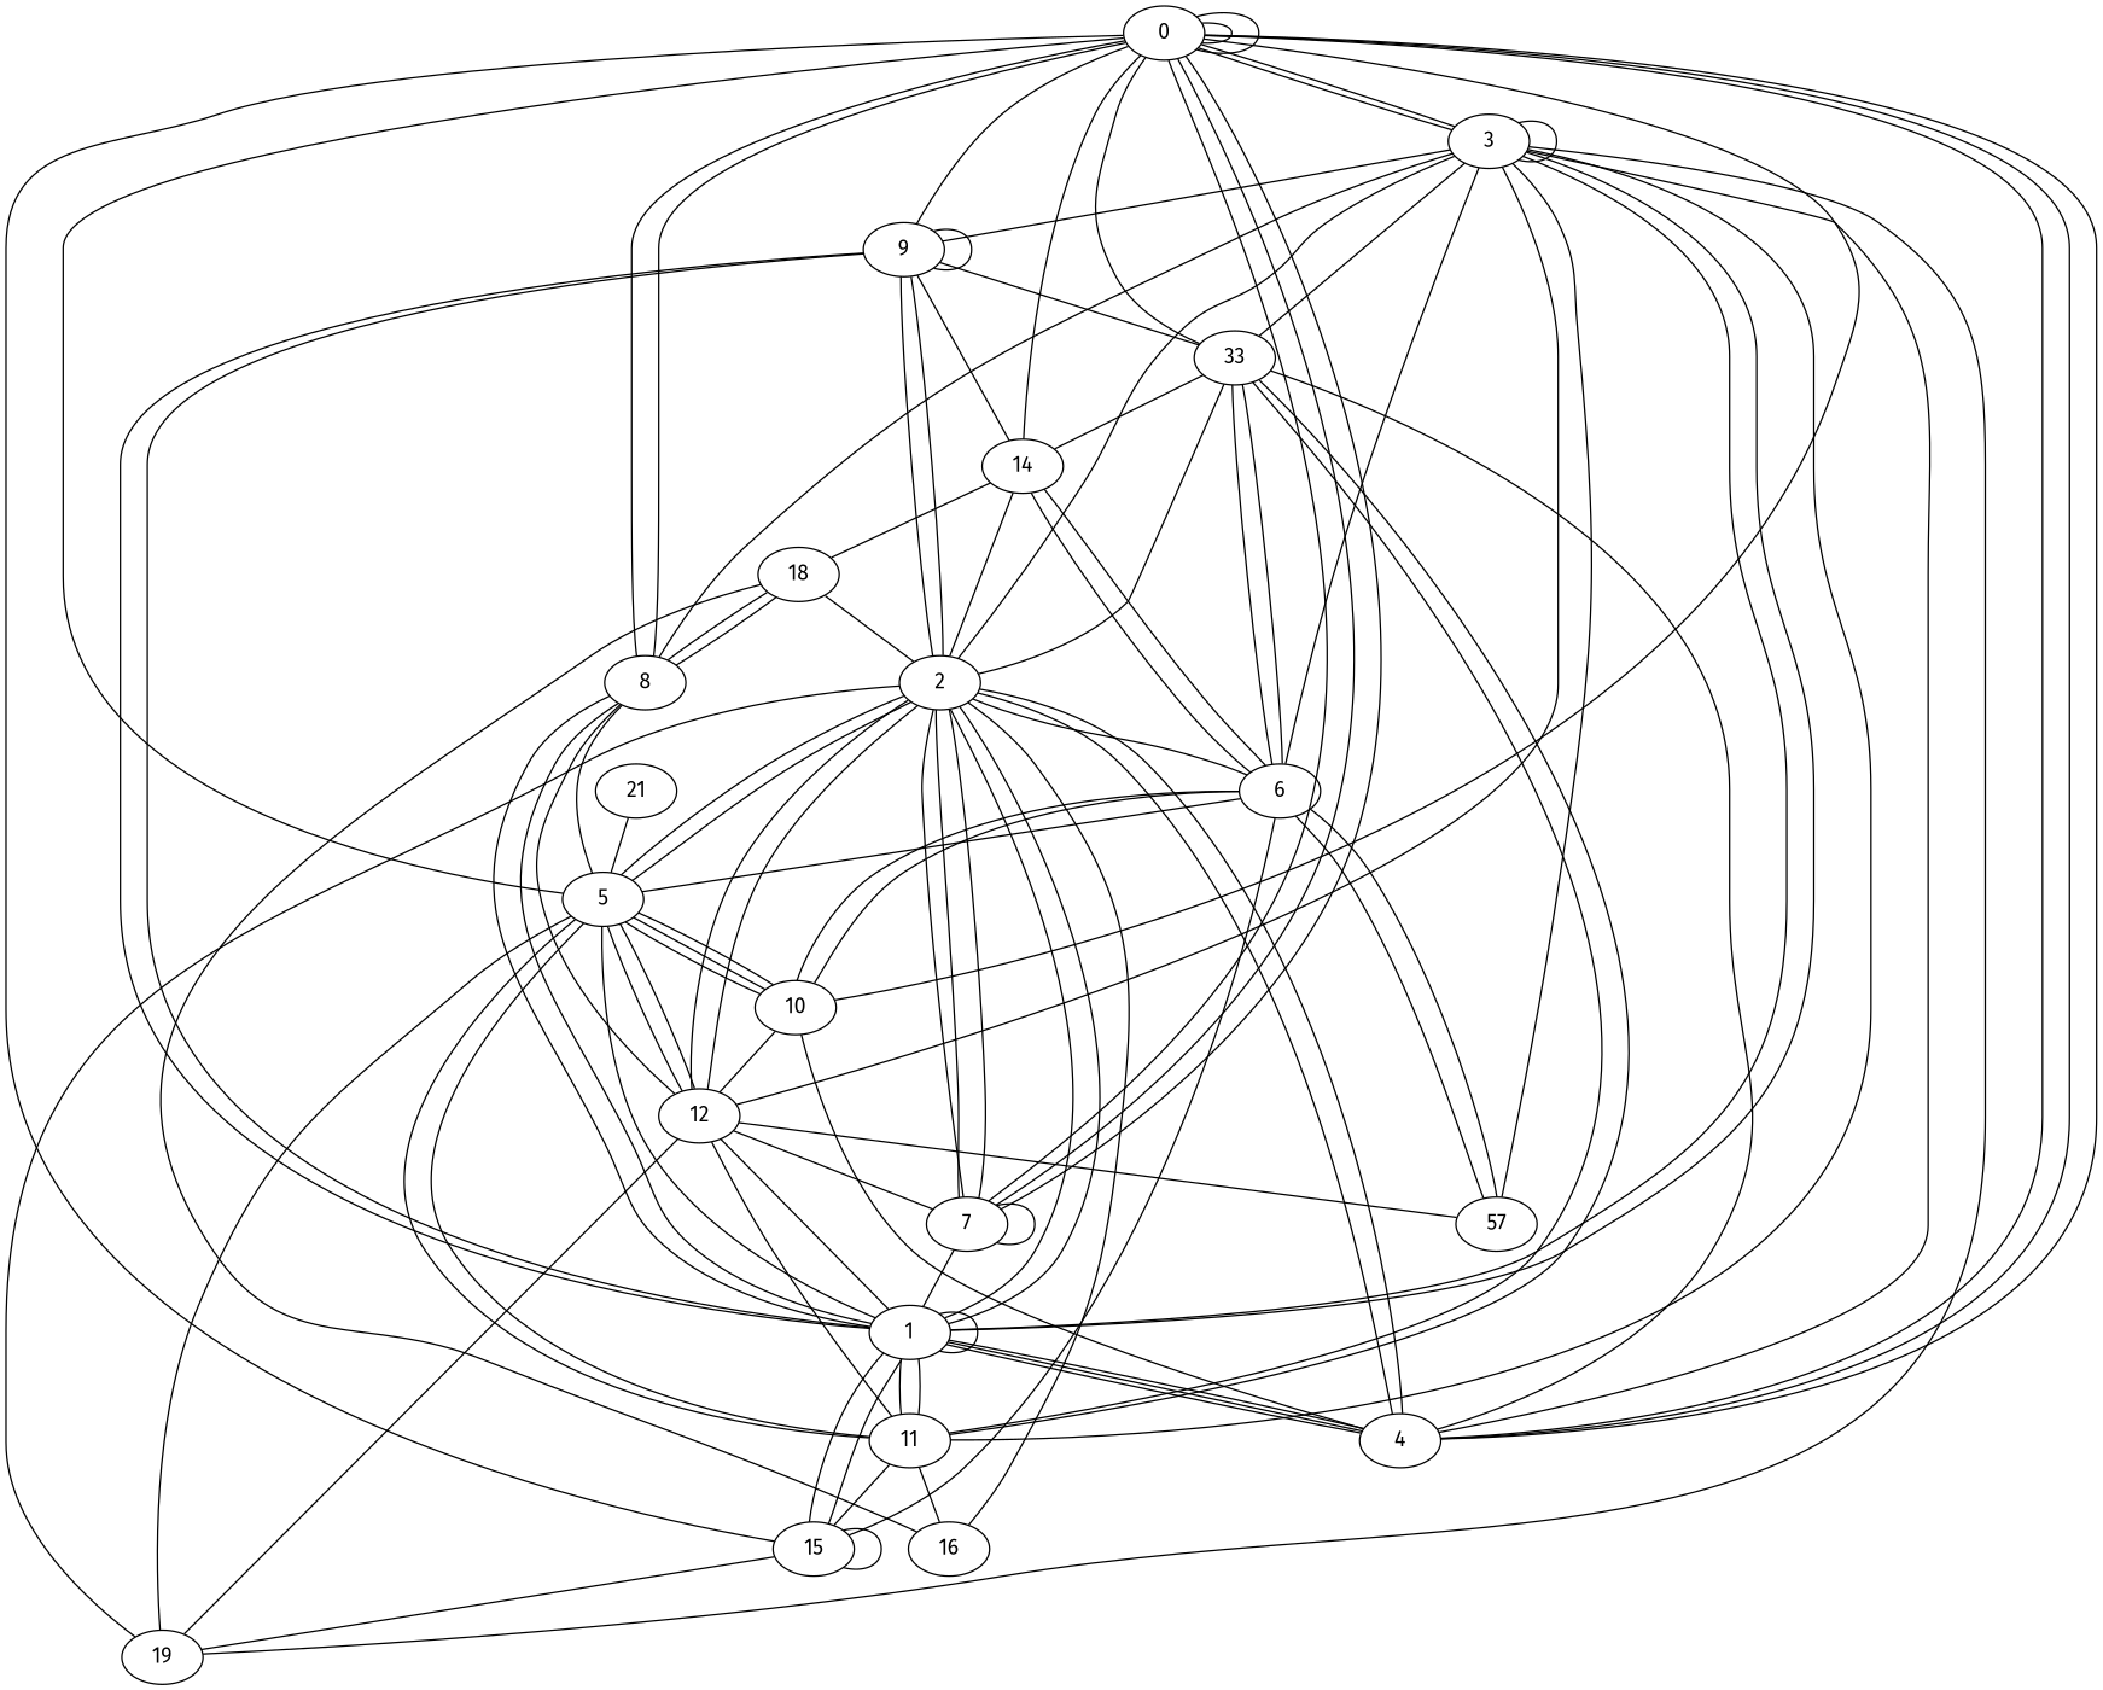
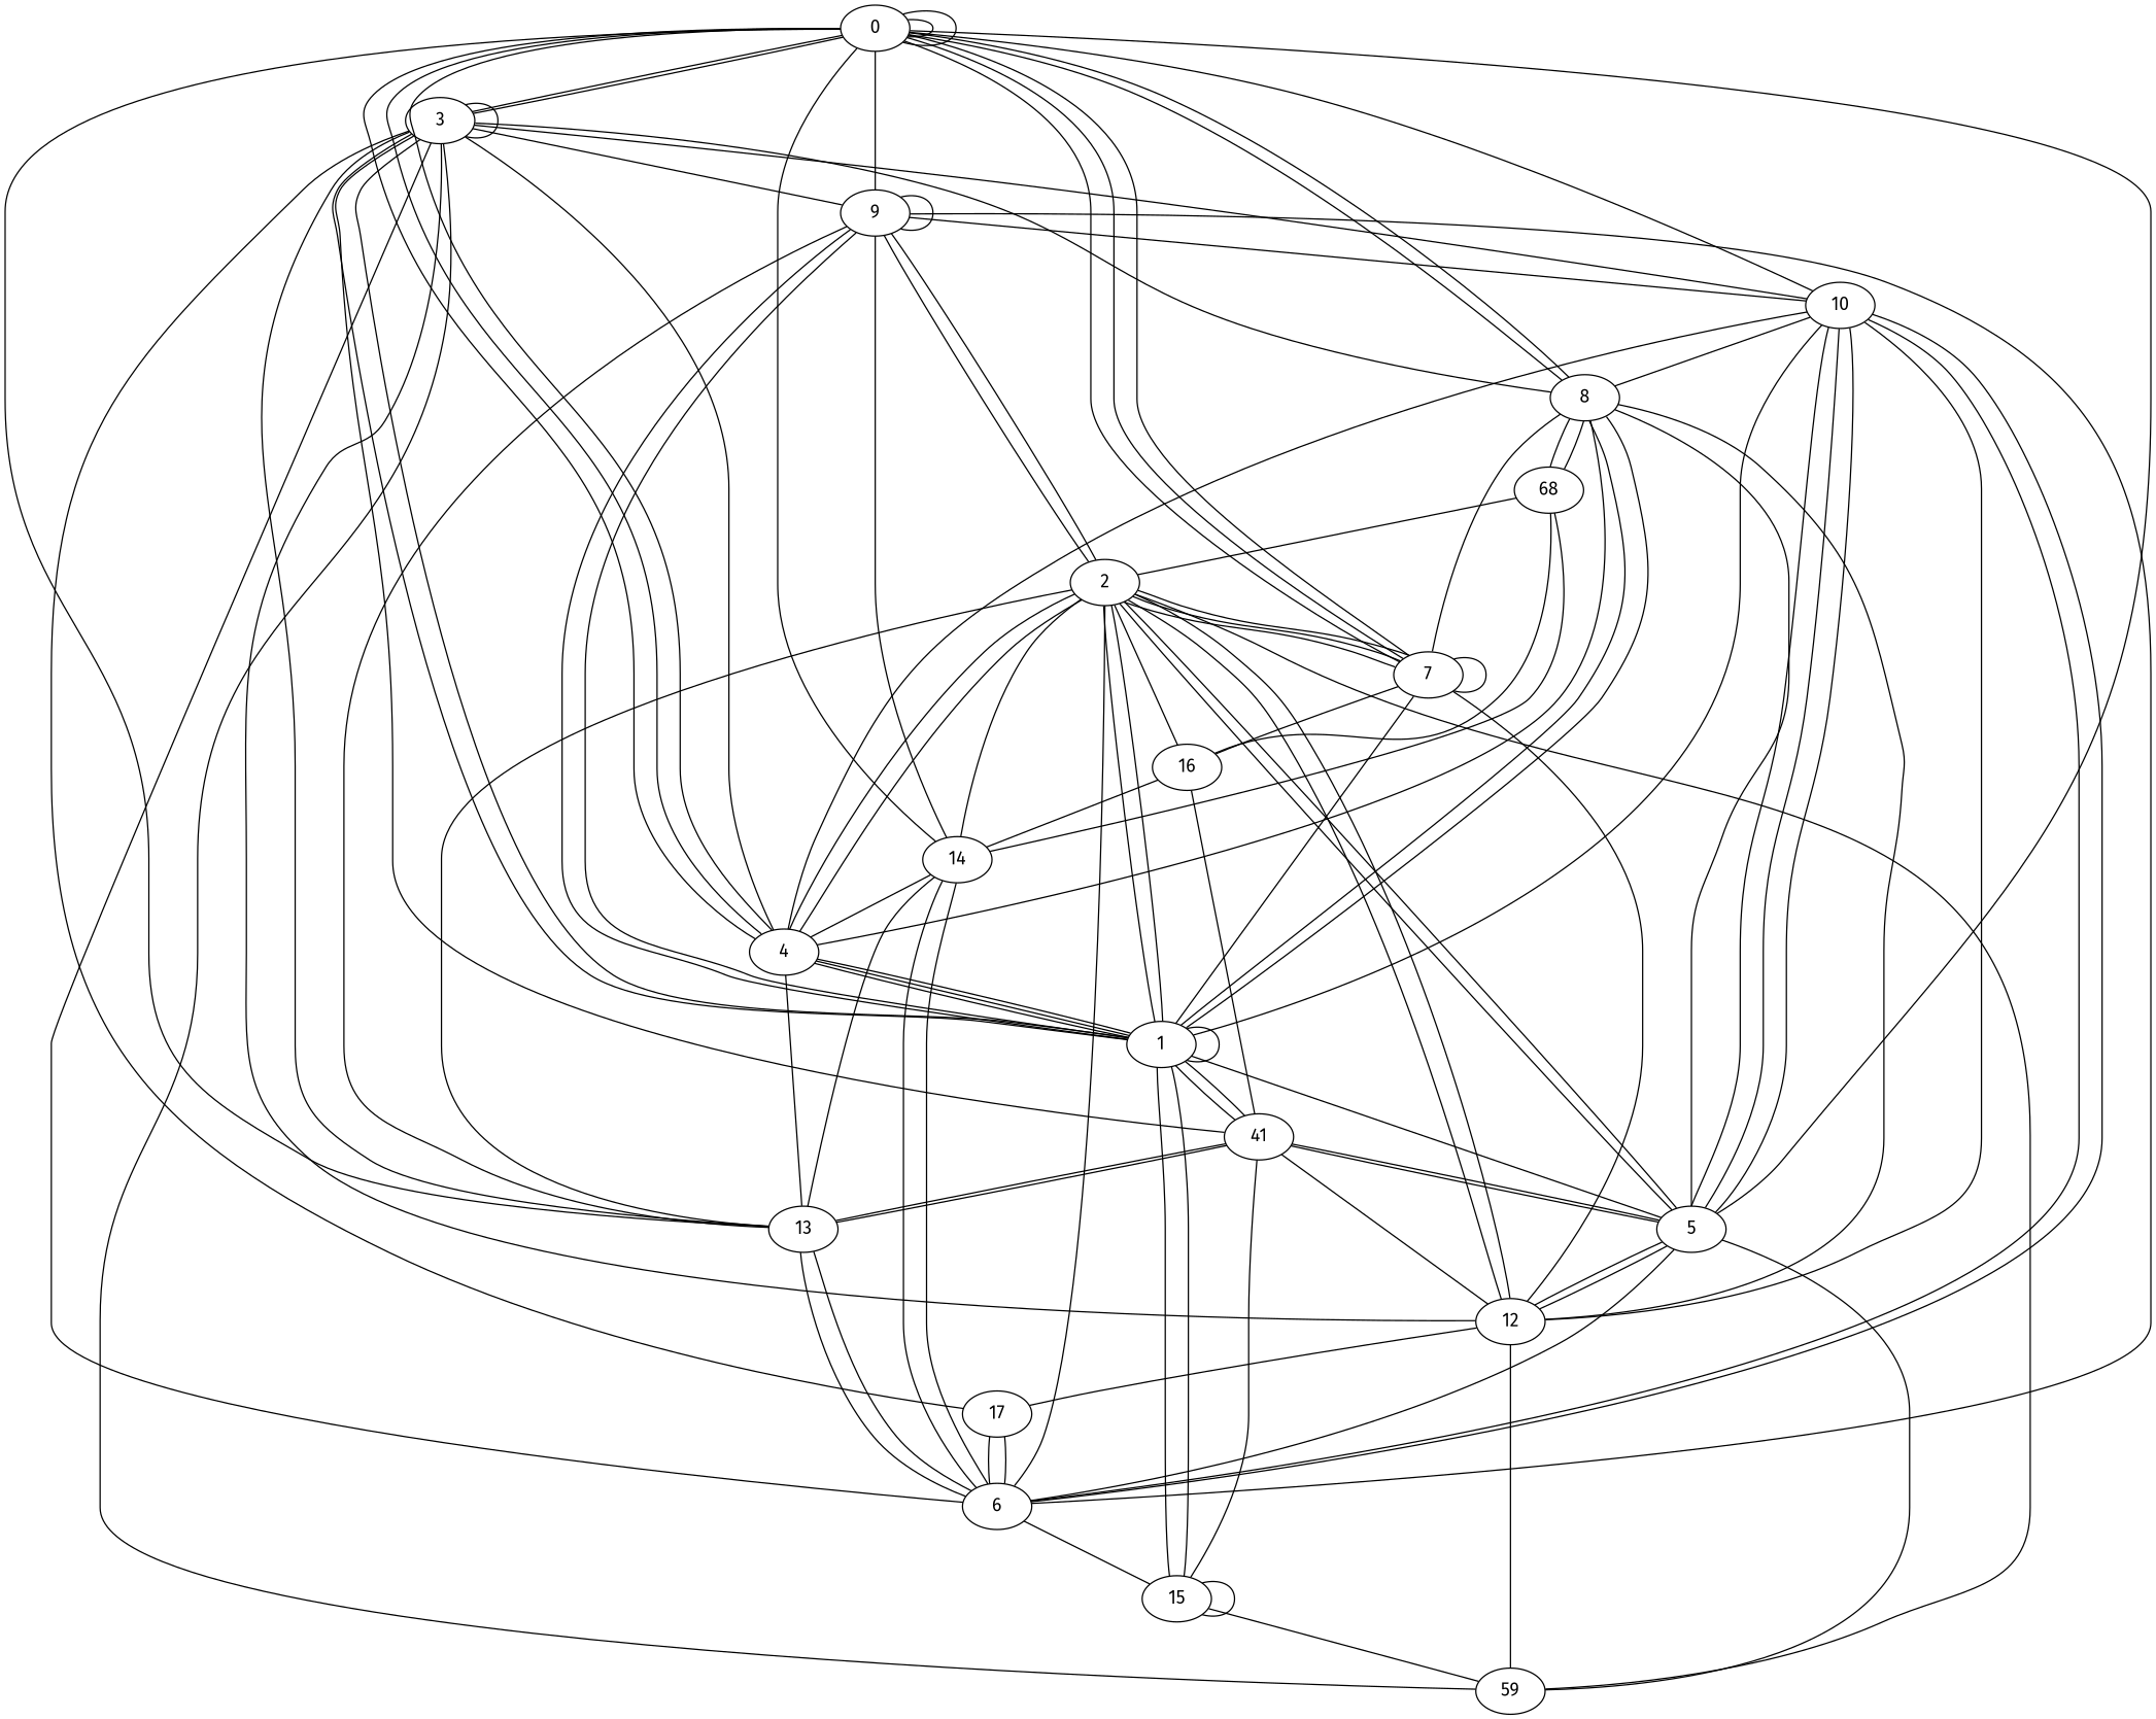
  graph {
    fontname="Fira Sans"
    node [fontname="Fira Sans"]
    edge [fontname="Fira Sans"]
    0
    3
    5
    7
    9
    10
-   13 [label=33]
+   13
    15
-   11
+   11 [label=41]
    1
-   19
+   19 [label=59]
    2
    12
    16
    6
    14
    8
    4
-   17 [label=57]
-   18
-   21
+   17
+   18 [label=68]
    0 -- 0
    0 -- 0
    0 -- 3
    0 -- 5
    0 -- 7
    0 -- 9
    0 -- 10
    0 -- 13
-   0 -- 15
    3 -- 0
    3 -- 3
    3 -- 9
    3 -- 11
    3 -- 1
    3 -- 19
    5 -- 10
    5 -- 10
    5 -- 11
    5 -- 1
    5 -- 19
    5 -- 2
    5 -- 2
    5 -- 12
    5 -- 12
    7 -- 0
    7 -- 0
    7 -- 7
    7 -- 1
    7 -- 2
+   7 -- 16
    9 -- 9
+   9 -- 10
    9 -- 13
+   9 -- 6
    9 -- 14
-   2 -- 3
+   10 -- 3
    10 -- 5
    10 -- 12
    10 -- 6
    10 -- 6
+   10 -- 8
    13 -- 3
    13 -- 11
    13 -- 6
    13 -- 6
    13 -- 14
    15 -- 15
    15 -- 19
    11 -- 5
    11 -- 13
    11 -- 15
    11 -- 1
    11 -- 12
    11 -- 16
    1 -- 3
    1 -- 9
    1 -- 9
-   1 -- 12
+   1 -- 10
    1 -- 15
    1 -- 15
    1 -- 11
    1 -- 1
    1 -- 2
    1 -- 4
    2 -- 7
    2 -- 7
    2 -- 9
    2 -- 9
    2 -- 13
    2 -- 1
    2 -- 19
    2 -- 12
    2 -- 16
    2 -- 6
    2 -- 14
    12 -- 3
    12 -- 7
    12 -- 19
    12 -- 2
    12 -- 17
+   16 -- 14
    6 -- 3
    6 -- 5
    6 -- 15
    6 -- 14
    6 -- 14
    6 -- 17
    14 -- 0
+   14 -- 4
    14 -- 18
    8 -- 0
    8 -- 0
    8 -- 3
    8 -- 5
+   8 -- 7
    8 -- 1
    8 -- 1
    8 -- 12
    8 -- 18
    4 -- 0
    4 -- 0
    4 -- 0
    4 -- 3
    4 -- 10
    4 -- 13
    4 -- 1
    4 -- 1
    4 -- 2
    4 -- 2
+   4 -- 8
    17 -- 3
    17 -- 6
    18 -- 2
    18 -- 16
    18 -- 8
-   21 -- 5
  }
